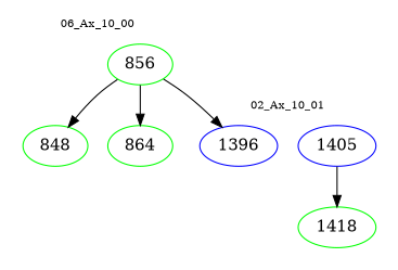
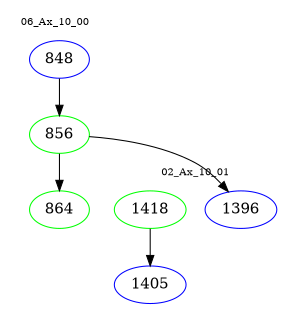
  digraph {
    node [color=green]
    edge [color=black]
    n1 [label=856]
-   n2 [label=848]
+   n2 [color=blue label=848]
    n3 [label=864]
    n4 [color=blue label=1405]
    n5 [color=blue label=1396]
    n6 [label=1418]
    subgraph cluster_1 {
      color=white
      fontsize=10
      label="06_Ax_10_00"
      n1
      n2
      n3
    }
    subgraph cluster_2 {
      color=white
      fontsize=10
      label="02_Ax_10_01"
      n4
      n5
      n6
    }
-   n1 -> n2
+   n2 -> n1
    n1 -> n3
    n1 -> n5
-   n4 -> n6
+   n6 -> n4
  }
